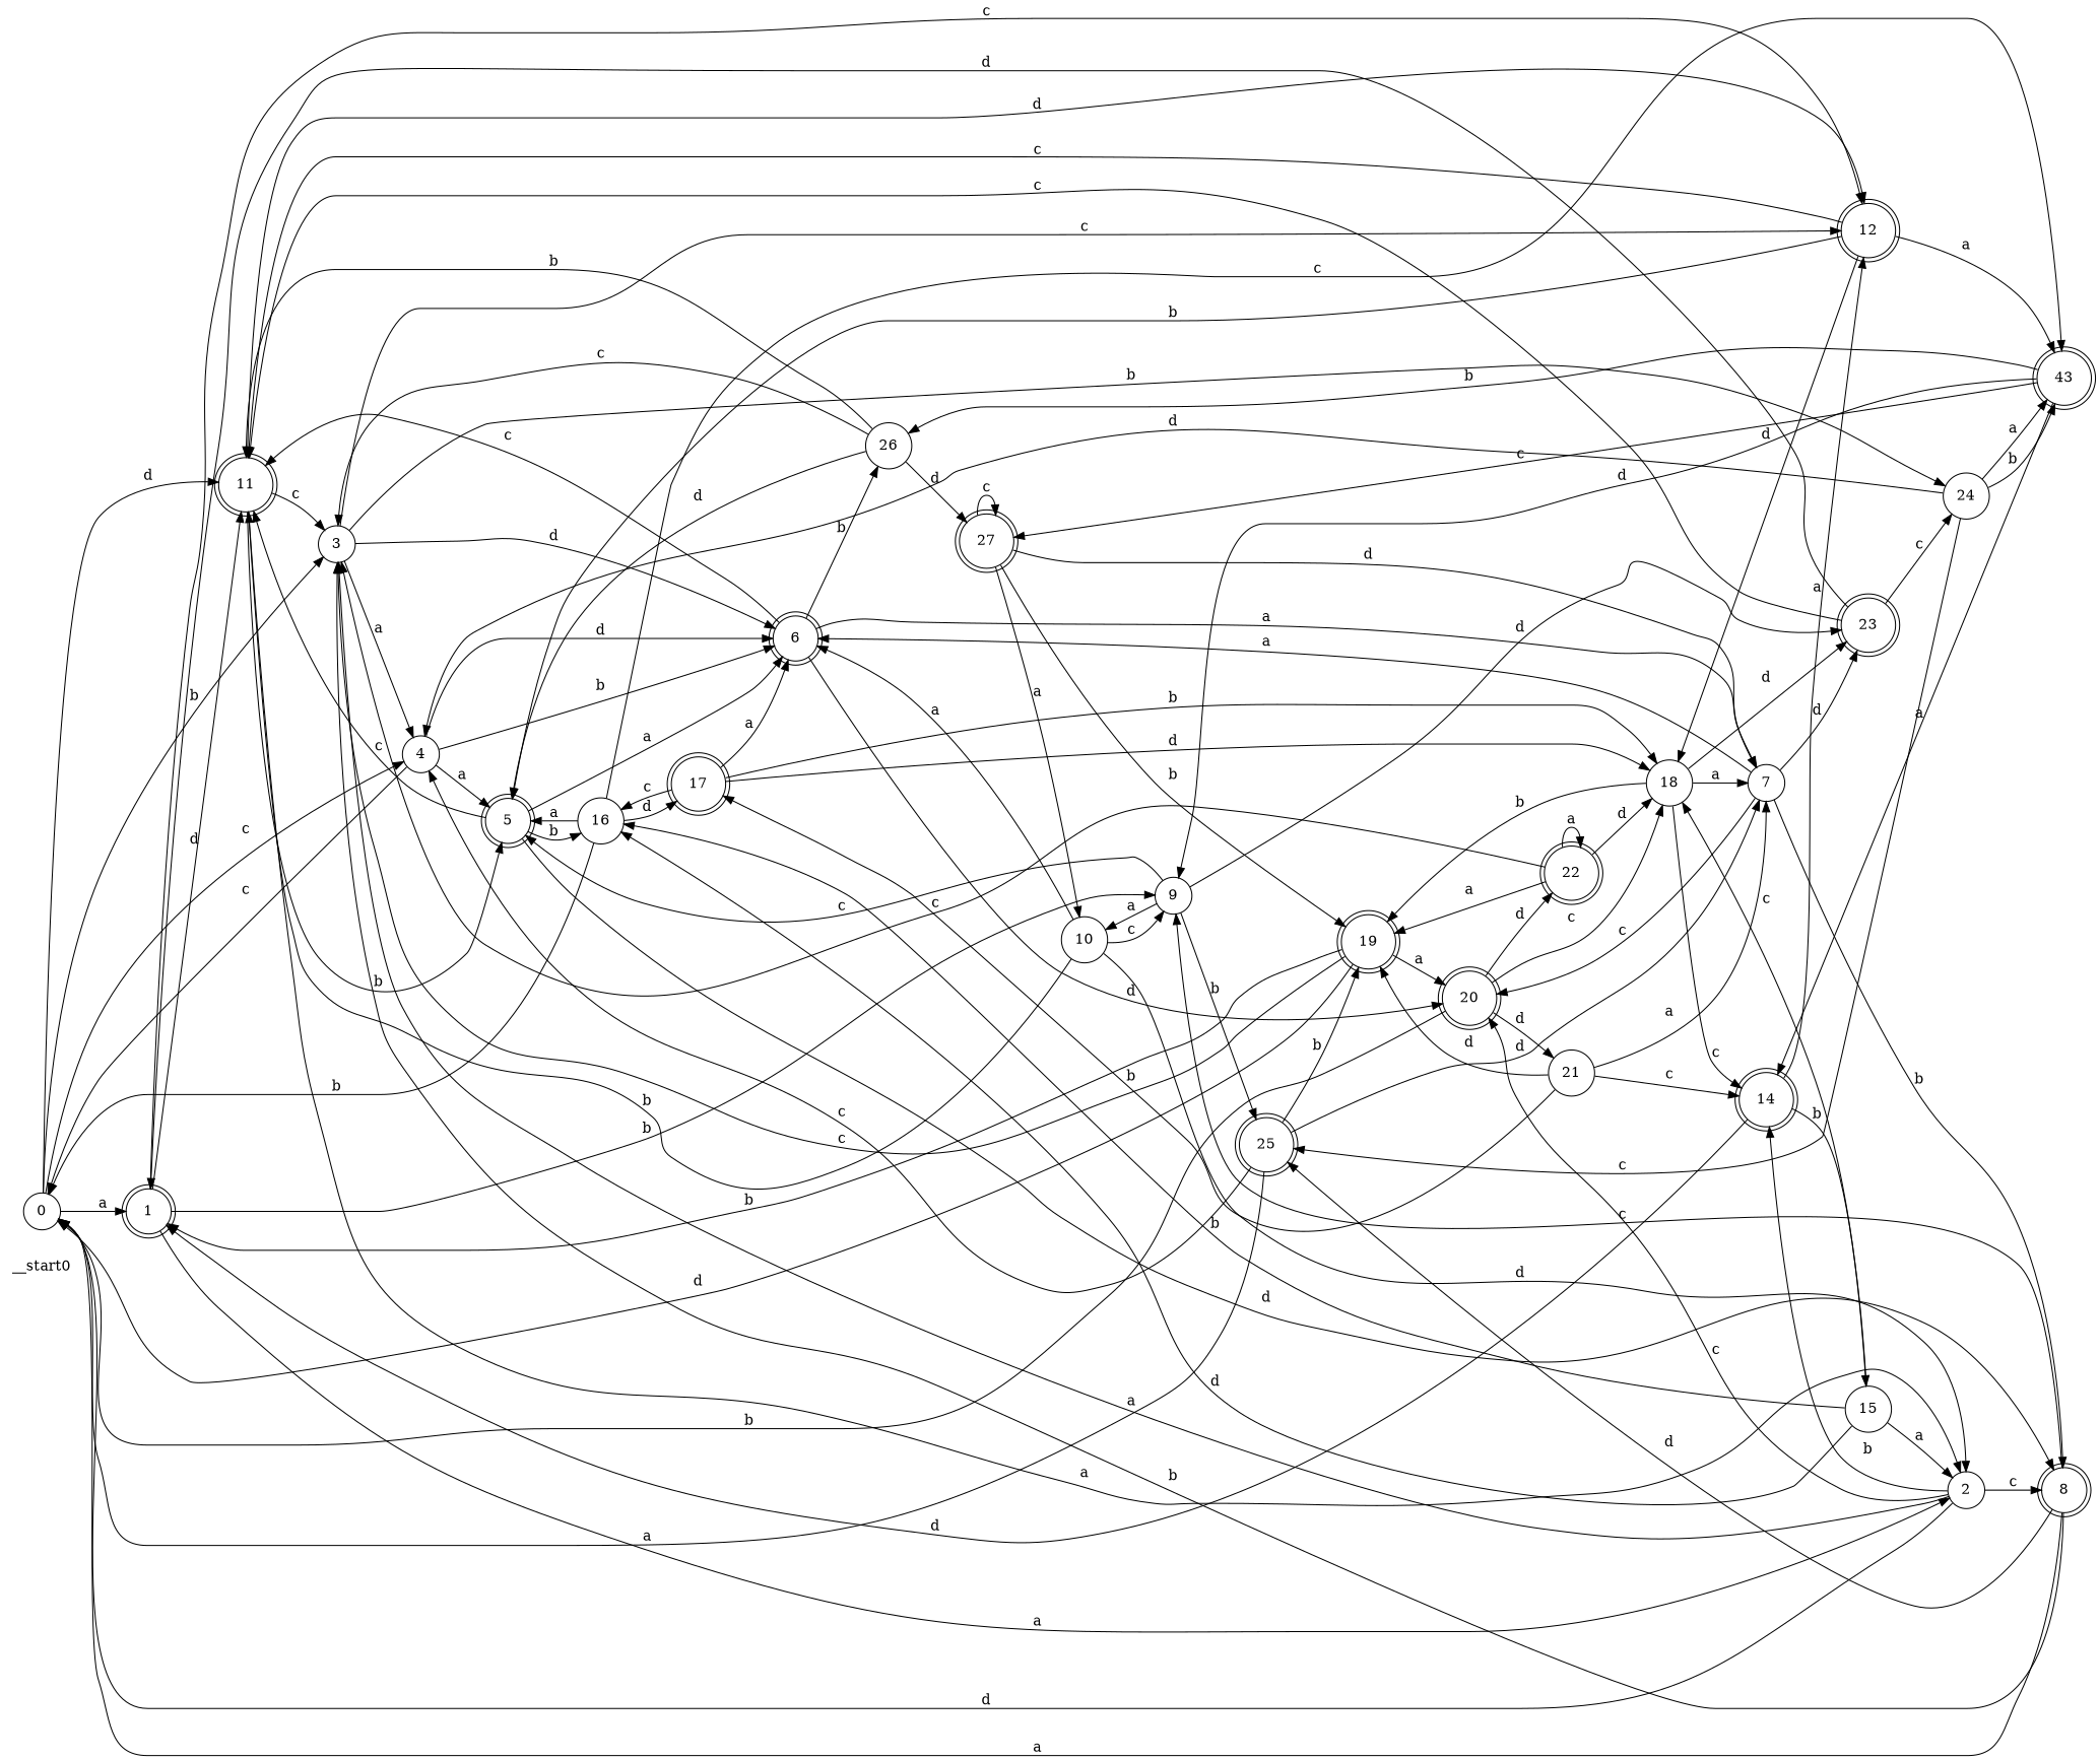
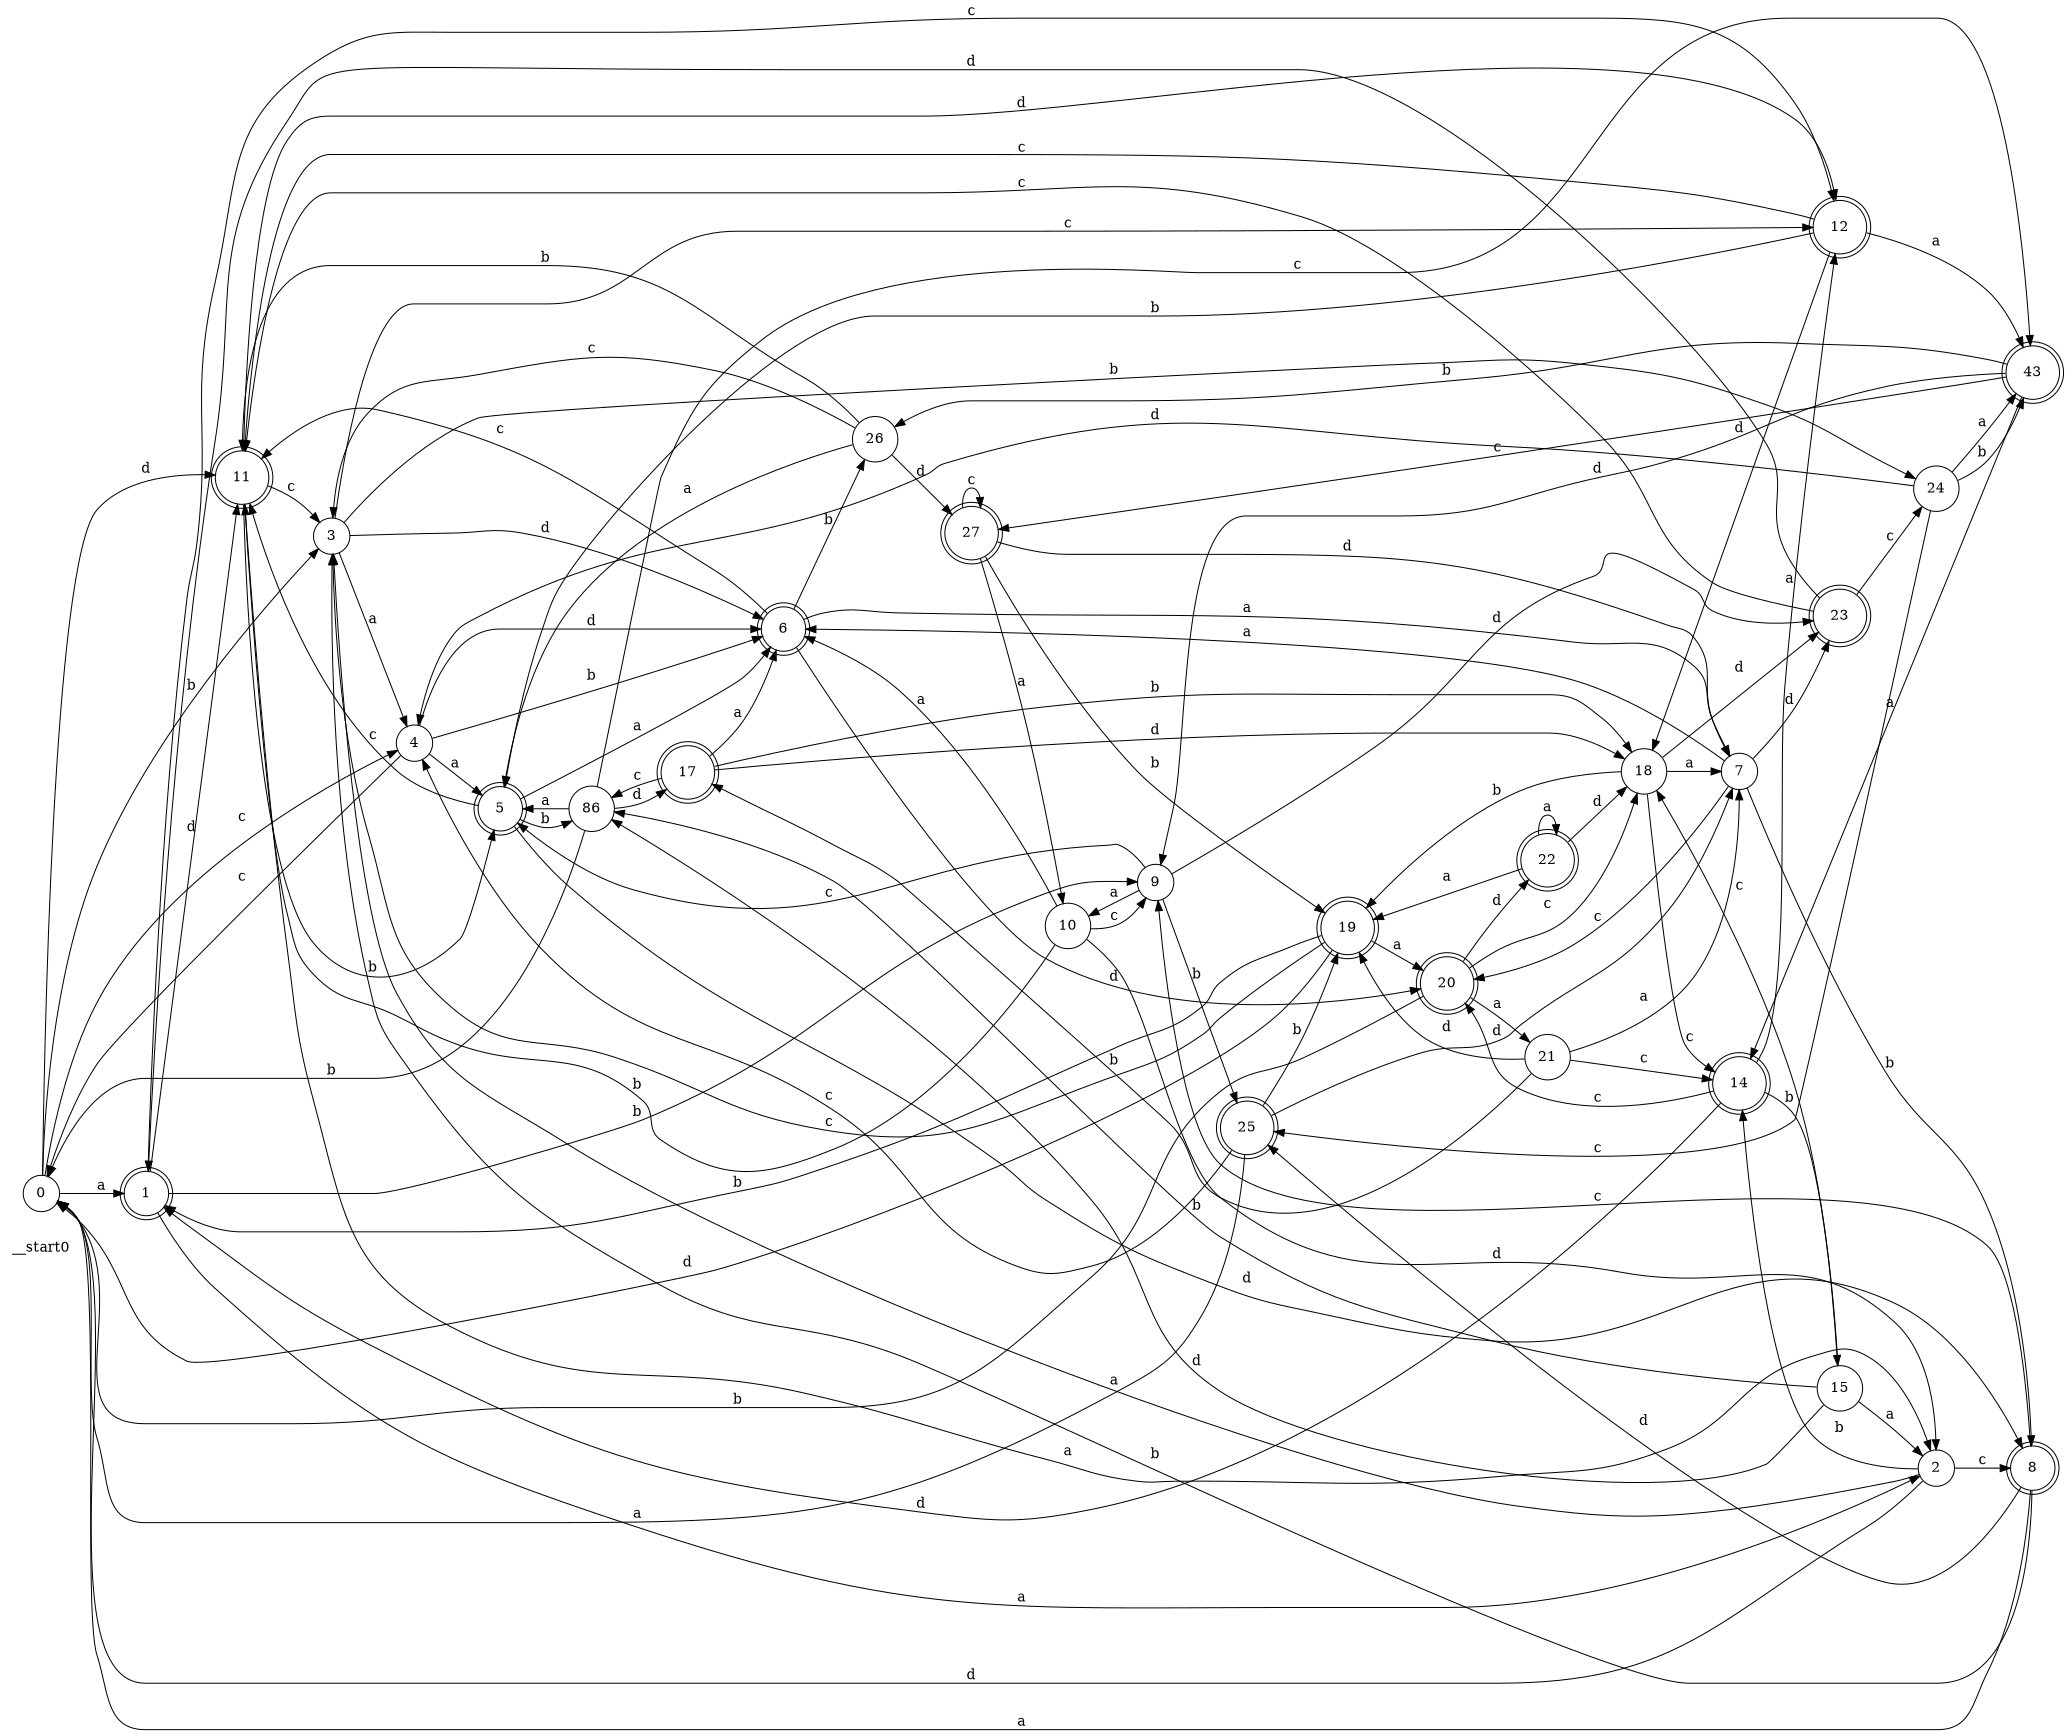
  digraph {
    rankdir=LR
    node [shape=doublecircle color=black fillcolor=white style="rounded,filled"]
    __start0 [shape=none color="" fillcolor="" style=""]
    n2 [label=0 shape=circle style=filled]
    n3 [label=1]
    n4 [label=3 shape=circle style=filled]
    n5 [label=4 shape=circle style=filled]
    n6 [label=11]
    n7 [label=2 shape=circle style=filled]
    n8 [label=9 shape=circle style=filled]
    n9 [label=12]
    n10 [label=6]
    n11 [label=24 shape=circle style=filled]
    n12 [label=5]
    n13 [label=8]
    n14 [label=14]
    n15 [label=23]
    n16 [label=25]
    n17 [label=10 shape=circle style=filled]
    n18 [label=43]
    n19 [label=18 shape=circle style=filled]
    n20 [label=20]
    n21 [label=15 shape=circle style=filled]
    n22 [label=7 shape=circle style=filled]
    n23 [label=26 shape=circle style=filled]
-   n24 [label=16 shape=circle style=filled]
+   n24 [label=86 shape=circle style=filled]
    n25 [label=17]
    n26 [label=21 shape=circle style=filled]
    n27 [label=22]
    n28 [label=27]
    n29 [label=19]
    n2 -> n3 [label=a]
    n2 -> n4 [label=b]
    n2 -> n5 [label=c]
    n2 -> n6 [label=d]
    n3 -> n6 [label=d]
    n3 -> n7 [label=a]
    n3 -> n8 [label=b]
    n3 -> n9 [label=c]
    n4 -> n5 [label=a]
    n4 -> n9 [label=c]
    n4 -> n10 [label=d]
    n4 -> n11 [label=b]
    n5 -> n2 [label=c]
    n5 -> n10 [label=b]
    n5 -> n10 [label=d]
    n5 -> n12 [label=a]
    n6 -> n4 [label=c]
    n6 -> n7 [label=a]
    n6 -> n9 [label=d]
    n6 -> n12 [label=b]
    n7 -> n2 [label=d]
    n7 -> n4 [label=a]
    n7 -> n13 [label=c]
    n7 -> n14 [label=b]
    n8 -> n12 [label=c]
    n8 -> n15 [label=d]
    n8 -> n16 [label=b]
    n8 -> n17 [label=a]
    n9 -> n6 [label=c]
    n9 -> n12 [label=b]
    n9 -> n18 [label=a]
    n9 -> n19 [label=d]
    n10 -> n6 [label=c]
    n10 -> n20 [label=d]
    n10 -> n22 [label=a]
    n10 -> n23 [label=b]
    n11 -> n5 [label=d]
    n11 -> n16 [label=c]
    n11 -> n18 [label=a]
    n11 -> n18 [label=b]
    n12 -> n6 [label=c]
    n12 -> n10 [label=a]
    n12 -> n13 [label=d]
    n12 -> n24 [label=b]
    n13 -> n2 [label=a]
    n13 -> n4 [label=b]
    n13 -> n8 [label=c]
    n13 -> n16 [label=d]
    n14 -> n3 [label=d]
    n14 -> n9 [label=a]
-   n7 -> n20 [label=c]
+   n14 -> n20 [label=c]
    n14 -> n21 [label=b]
    n15 -> n3 [label=d]
    n15 -> n6 [label=c]
    n15 -> n11 [label=c]
    n16 -> n2 [label=a]
    n16 -> n5 [label=c]
    n16 -> n22 [label=d]
    n16 -> n29 [label=b]
    n17 -> n6 [label=b]
    n17 -> n7 [label=d]
    n17 -> n8 [label=c]
    n17 -> n10 [label=a]
    n18 -> n8 [label=d]
    n18 -> n14 [label=a]
    n18 -> n23 [label=b]
    n18 -> n28 [label=c]
    n19 -> n14 [label=c]
    n19 -> n15 [label=d]
    n19 -> n22 [label=a]
    n19 -> n29 [label=b]
    n20 -> n2 [label=b]
    n20 -> n19 [label=c]
-   n20 -> n26 [label=d]
+   n20 -> n26 [label=a]
    n20 -> n27 [label=d]
    n21 -> n7 [label=a]
    n21 -> n19 [label=c]
    n21 -> n24 [label=b]
    n21 -> n24 [label=d]
    n22 -> n10 [label=a]
    n22 -> n13 [label=b]
    n22 -> n15 [label=d]
    n22 -> n20 [label=c]
    n23 -> n4 [label=c]
    n23 -> n6 [label=b]
-   n23 -> n12 [label=d]
+   n23 -> n12 [label=a]
    n23 -> n28 [label=d]
    n24 -> n2 [label=b]
    n24 -> n12 [label=a]
    n24 -> n18 [label=c]
    n24 -> n25 [label=d]
    n25 -> n10 [label=a]
    n25 -> n19 [label=b]
    n25 -> n19 [label=d]
    n25 -> n24 [label=c]
    n26 -> n14 [label=c]
    n26 -> n22 [label=a]
    n26 -> n25 [label=b]
    n26 -> n29 [label=d]
-   n27 -> n4 [label=c]
    n27 -> n19 [label=d]
    n27 -> n27 [label=a]
    n27 -> n29 [label=a]
    n28 -> n17 [label=a]
    n28 -> n22 [label=d]
    n28 -> n28 [label=c]
    n28 -> n29 [label=b]
    n29 -> n2 [label=d]
    n29 -> n3 [label=b]
    n29 -> n4 [label=c]
    n29 -> n20 [label=a]
  }
